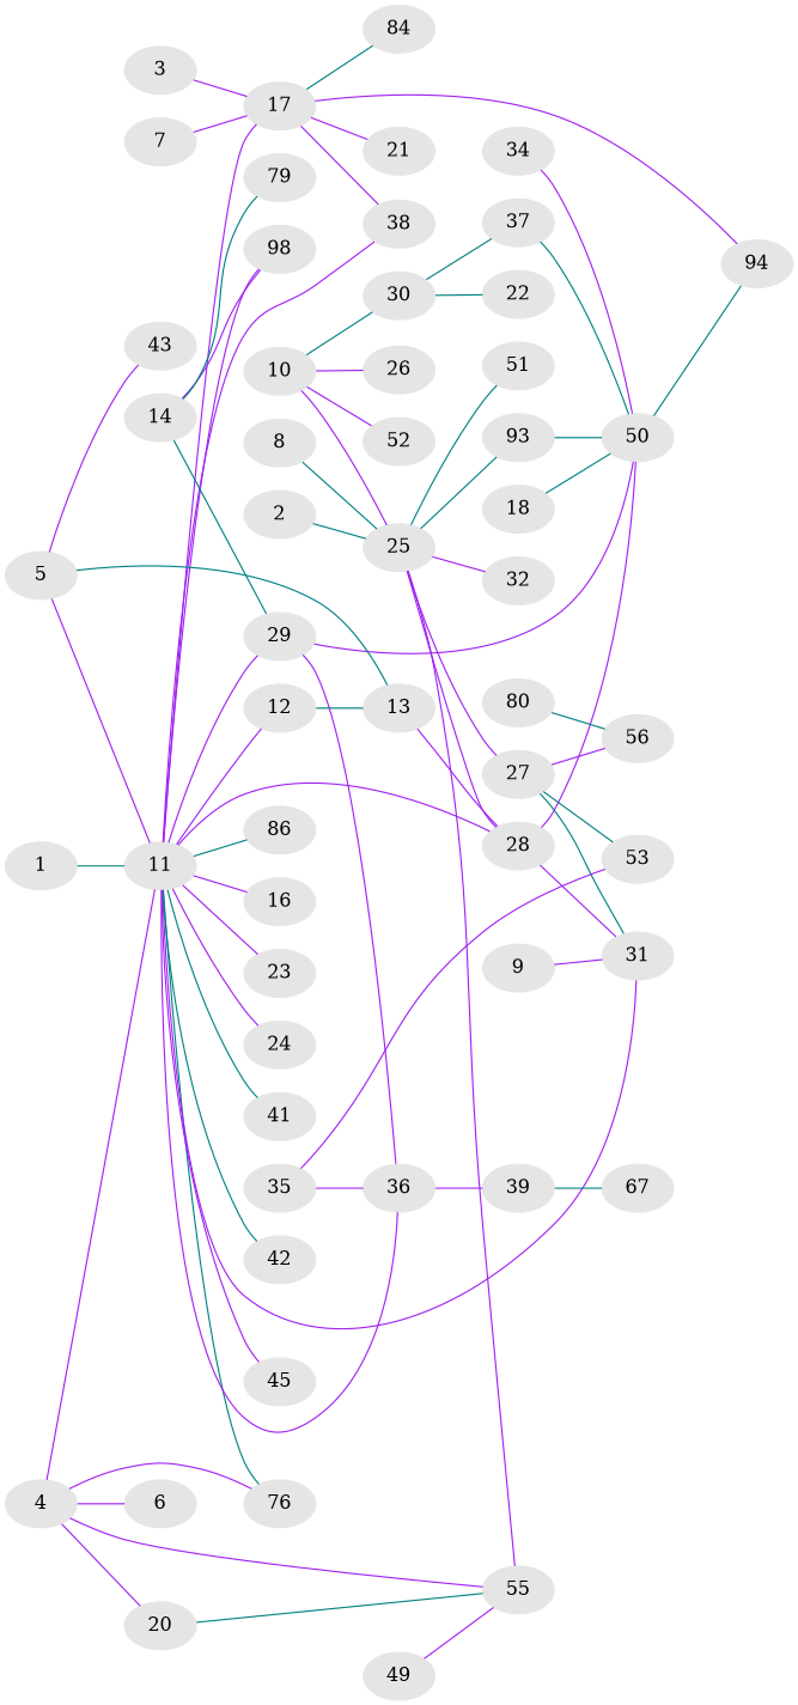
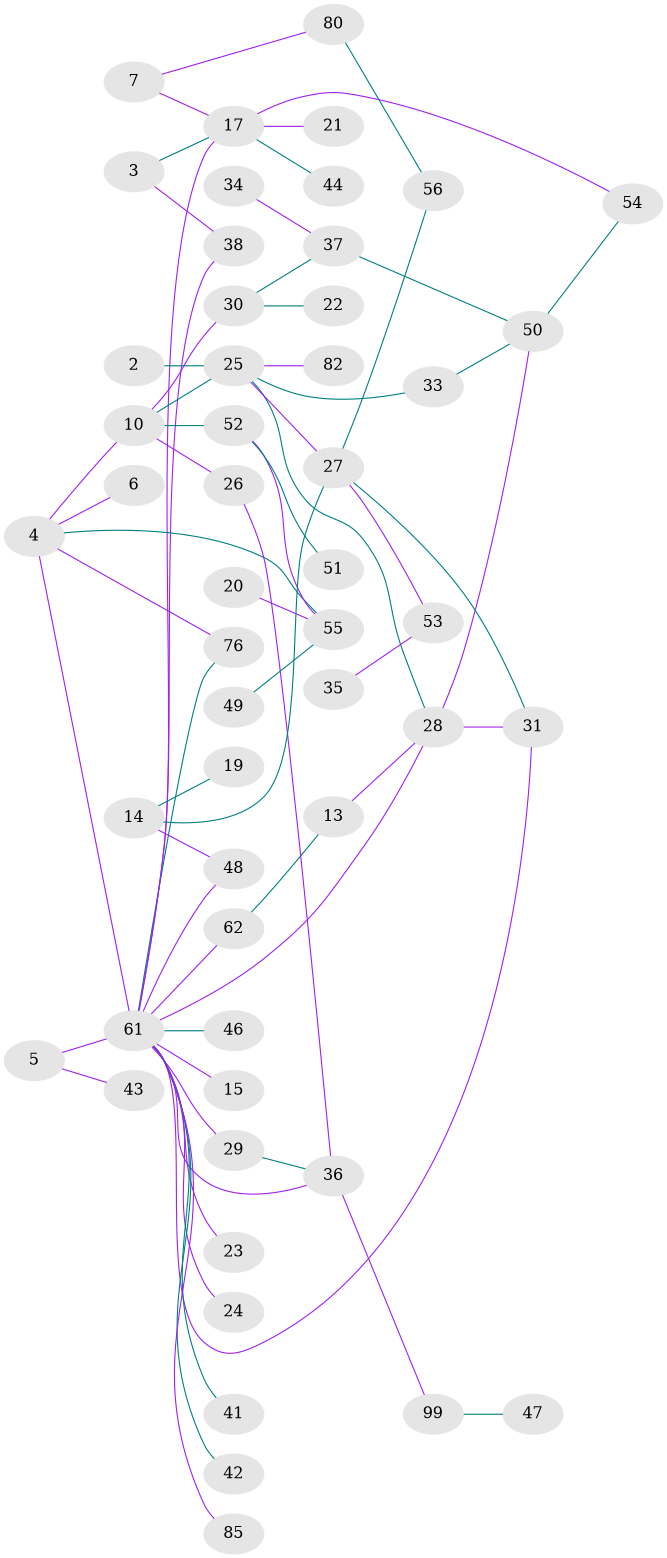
  graph {
    rankdir=LR
    node [color=gray90 style=filled]
    edge [color=purple weight=1.0]
-   1
-   11
+   11 [label=61]
    17
    n4 [label=76]
    31
-   12
-   15 [label=16]
+   12 [label=62]
+   15
    23
    24
    28
    29
    36
    38
    41
    42
-   45
-   46 [label=86]
-   48 [label=98]
+   45 [label=85]
+   46
+   48
    2
    25
    55
    27
-   32
-   33 [label=93]
+   32 [label=82]
+   33
    51
    3
    21
-   44 [label=84]
-   54 [label=94]
+   44
+   54
    4
    6
    20
    5
    13
    43
    7
    n37 [label=80]
    56
-   8
-   9
    10
    26
    30
    52
    22
    37
    50
-   39
+   39 [label=99]
    14
-   19 [label=79]
+   19
    53
-   18
    34
    35
-   47 [label=67]
+   47
    49
-   1 -- 11 [color=teal]
    11 -- 17
    11 -- n4 [color=teal]
    11 -- 31
    11 -- 12
    11 -- 15
    11 -- 23
    11 -- 24
    11 -- 28
    11 -- 29
    11 -- 36
    11 -- 38 [weight=2.0]
    11 -- 41 [color=teal]
    11 -- 42 [color=teal]
    11 -- 45
    11 -- 46 [color=teal]
    11 -- 48 [weight=2.0]
-   17 -- 38
+   3 -- 38
    17 -- 21
    17 -- 44 [color=teal]
    17 -- 54
    12 -- 13 [color=teal]
    28 -- 31
    28 -- 50
-   29 -- 36
-   29 -- 50
+   29 -- 36 [color=teal]
    36 -- 39
    2 -- 25 [color=teal]
-   25 -- 28
-   25 -- 55
+   25 -- 28 [color=teal]
+   52 -- 55
    25 -- 27 [weight=2.0]
    25 -- 32
    25 -- 33 [color=teal]
-   25 -- 51 [color=teal]
+   52 -- 51 [color=teal]
    27 -- 31 [color=teal]
-   27 -- 56
-   27 -- 53 [color=teal]
+   27 -- 56 [color=teal]
+   27 -- 53
    33 -- 50 [color=teal]
-   3 -- 17
+   3 -- 17 [color=teal]
    4 -- 11
    4 -- n4
-   4 -- 55
+   4 -- 55 [color=teal]
    4 -- 6
-   4 -- 20
-   20 -- 55 [color=teal]
+   4 -- 10
+   20 -- 55
    5 -- 11
-   5 -- 13 [color=teal]
    5 -- 43
    13 -- 28
    7 -- 17
+   7 -- n37
    n37 -- 56 [color=teal]
-   8 -- 25 [color=teal]
-   9 -- 31
-   10 -- 25
+   10 -- 25 [color=teal]
    10 -- 26
-   10 -- 30 [color=teal]
-   10 -- 52
-   35 -- 36
+   10 -- 30
+   10 -- 52 [color=teal]
+   26 -- 36
    30 -- 22 [color=teal]
    30 -- 37 [color=teal]
    37 -- 50 [color=teal]
    50 -- 54 [color=teal]
    39 -- 47 [color=teal weight=2.0]
    14 -- 48
-   14 -- 29 [color=teal]
+   14 -- 27 [color=teal]
    14 -- 19 [color=teal]
-   18 -- 50 [color=teal]
-   34 -- 50
+   34 -- 37
    35 -- 53
-   49 -- 55
+   49 -- 55 [color=teal]
  }
